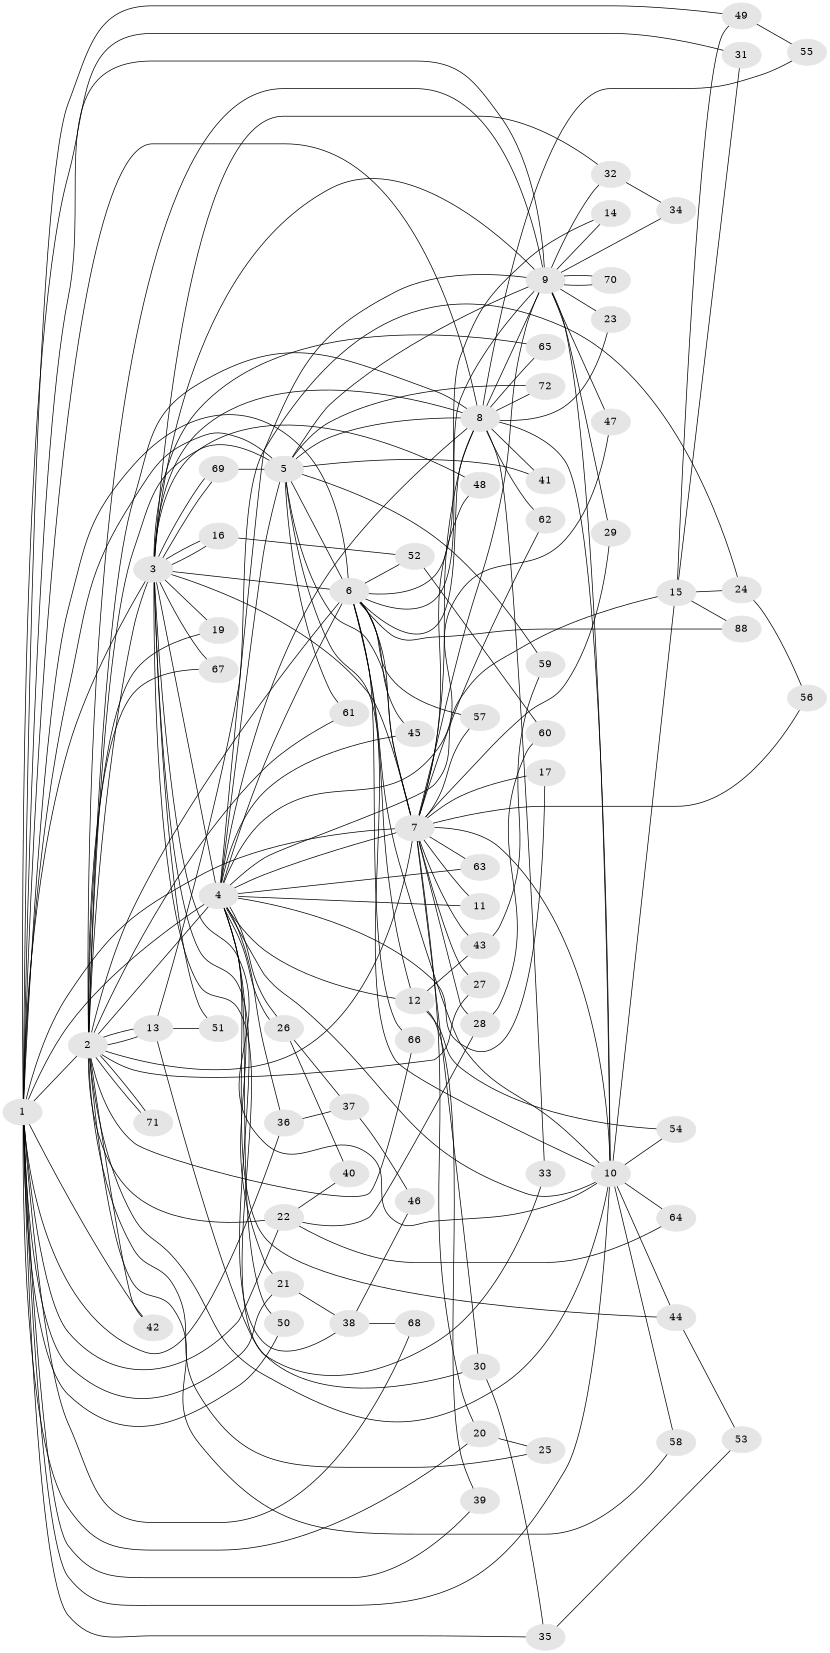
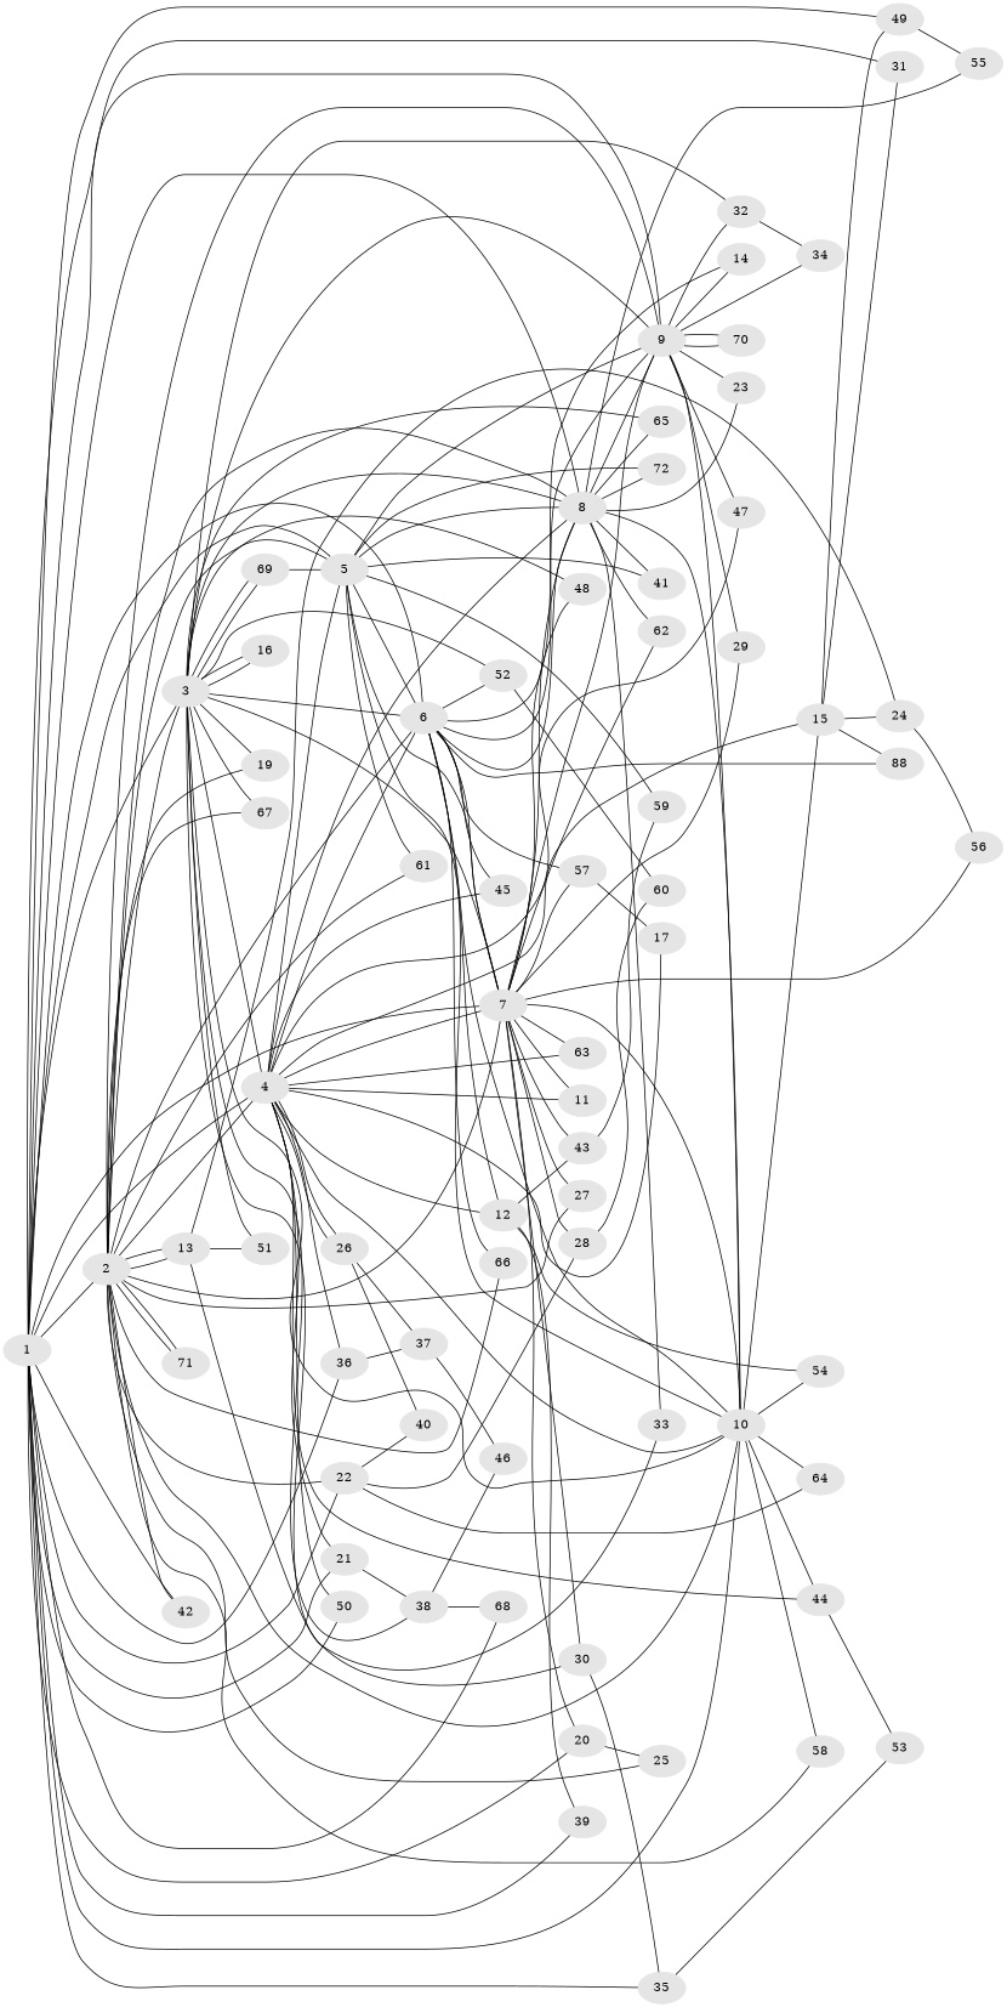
  graph {
    rankdir=LR
    node [color=gray90 style=filled]
    1
    2
    3
    4
    5
    6
    7
    8
    9
    10
    20
    21
    22
    31
    35
    36
    39
    42
    49
    50
    68
    13
    19
    25
    27
    58
    61
    66
    67
    71
    16
    30
    32
    38
    48
    51
    52
    65
    69
    11
    12
    15
    17
    26
    44
    45
    47
    63
    41
    59
    72
    14
    n53 [label=88]
    57
    28
    29
    43
    56
    62
    23
    33
    55
    34
    70
    54
    64
    40
    53
    37
    24
    46
    60
    1 -- 2
    1 -- 3
    1 -- 4
    1 -- 5
    1 -- 6
    1 -- 7
    1 -- 8
    1 -- 9
    1 -- 10
    1 -- 20
    1 -- 21
    1 -- 22
    1 -- 31
    1 -- 35
    1 -- 36
    1 -- 39
    1 -- 42
    1 -- 49
    1 -- 50
    1 -- 68
    2 -- 3
    2 -- 4
    2 -- 5
    2 -- 6
    2 -- 7
    2 -- 8
    2 -- 9
    2 -- 10
    2 -- 22
    2 -- 42
    2 -- 13
    2 -- 13
    2 -- 19
    2 -- 25
    2 -- 27
    2 -- 58
    2 -- 61
    2 -- 66
    2 -- 67
    2 -- 71
    2 -- 71
    3 -- 4
    3 -- 6
    3 -- 7
    3 -- 8
    3 -- 9
    3 -- 10
    3 -- 19
    3 -- 67
    3 -- 16
    3 -- 16
    3 -- 30
    3 -- 32
    3 -- 38
    3 -- 48
    3 -- 51
-   16 -- 52
+   3 -- 52
    3 -- 65
    3 -- 69
    3 -- 69
    4 -- 5
    4 -- 6
    4 -- 7
    4 -- 8
-   4 -- 9
    4 -- 10
    4 -- 21
    4 -- 36
    4 -- 50
    4 -- 11
    4 -- 12
    4 -- 15
    4 -- 17
    4 -- 26
    4 -- 26
    4 -- 44
    4 -- 45
    4 -- 47
    4 -- 63
    5 -- 6
    5 -- 7
    5 -- 8
    5 -- 9
    5 -- 10
    5 -- 61
    5 -- 41
    5 -- 59
    5 -- 72
    6 -- 7
    6 -- 8
    6 -- 9
    6 -- 10
    6 -- 66
    6 -- 52
    6 -- 12
    6 -- 45
    6 -- 14
    6 -- n53
    6 -- 57
    7 -- 8
    7 -- 9
    7 -- 10
    7 -- 20
    7 -- 27
    7 -- 30
    7 -- 48
    7 -- 11
-   7 -- 17
+   57 -- 17
    7 -- 63
    7 -- 57
    7 -- 28
    7 -- 29
    7 -- 43
    7 -- 56
    7 -- 62
    8 -- 9
    8 -- 10
    8 -- 65
    8 -- 41
    8 -- 72
    8 -- 62
    8 -- 23
    8 -- 33
    8 -- 55
    9 -- 10
    9 -- 32
    9 -- 47
    9 -- 14
    9 -- 29
    9 -- 23
    9 -- 34
    9 -- 70
    9 -- 70
    10 -- 58
    10 -- 15
    10 -- 44
    10 -- 54
    10 -- 64
    20 -- 25
    21 -- 38
    22 -- 28
    22 -- 64
    22 -- 40
    35 -- 53
    36 -- 37
    49 -- 55
    13 -- 51
    13 -- 33
    13 -- 24
    30 -- 35
    32 -- 34
    38 -- 68
    38 -- 46
    52 -- 60
    69 -- 5
    12 -- 39
    12 -- 43
    12 -- 54
    15 -- 31
    15 -- 49
    15 -- n53
    15 -- 24
    26 -- 40
    26 -- 37
    44 -- 53
    28 -- 60
    43 -- 59
    37 -- 46
    24 -- 56
  }
